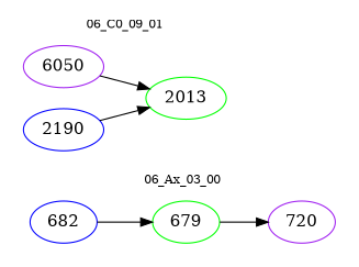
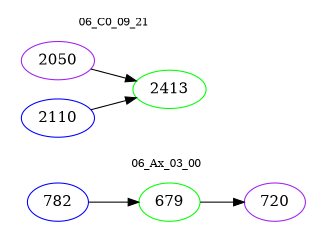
  digraph {
    fontname="DejaVu Serif"
    rankdir=LR
    node [color=blue fontname="DejaVu Serif"]
    edge [color=black fontname="DejaVu Serif"]
-   n1 [label=682]
+   n1 [label=782]
    n2 [color=green label=679]
    n3 [color=purple label=720]
-   n4 [color=purple label=6050]
-   n5 [color=green label=2013]
-   n6 [label=2190]
+   n4 [color=purple label=2050]
+   n5 [color=green label=2413]
+   n6 [label=2110]
    subgraph cluster_1 {
      color=white
      fontsize=10
      label="06_Ax_03_00"
      n1
      n2
      n3
    }
    subgraph cluster_2 {
      color=white
      fontsize=10
-     label="06_C0_09_01"
+     label="06_C0_09_21"
      n4
      n5
      n6
    }
    n1 -> n2
    n2 -> n3
    n4 -> n5
    n6 -> n5
  }
